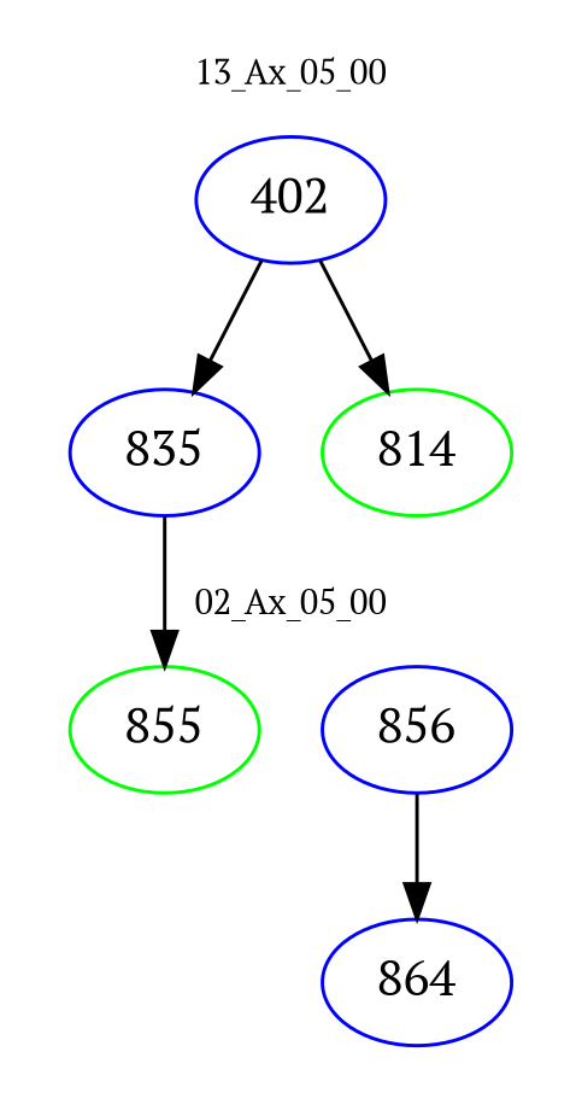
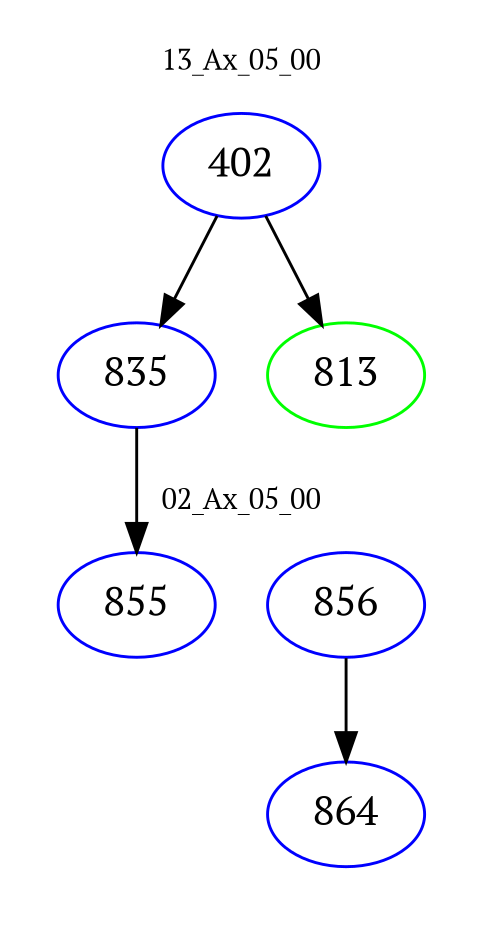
  digraph {
    fontname="PT Serif"
    node [color=blue fontname="PT Serif"]
    edge [color=black fontname="PT Serif"]
    n1 [label=856]
-   n2 [color=green label=855]
+   n2 [label=855]
    n3 [label=864]
    n4 [label=402]
    n5 [label=835]
-   n6 [color=green label=814]
+   n6 [color=green label=813]
    subgraph cluster_1 {
      color=white
      fontsize=10
      label="02_Ax_05_00"
      n1
      n2
      n3
    }
    subgraph cluster_2 {
      color=white
      fontsize=10
      label="13_Ax_05_00"
      n4
      n5
      n6
    }
    n1 -> n3
    n4 -> n5
    n4 -> n6
    n5 -> n2
  }
